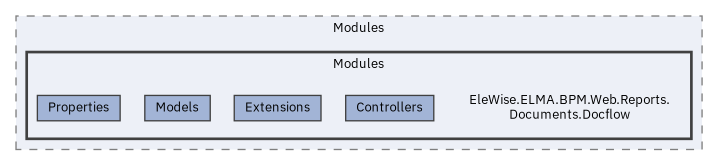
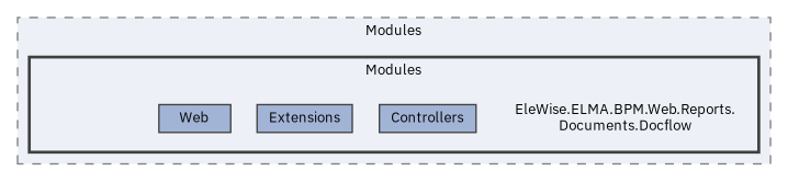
  digraph {
    compound=true
    fontname="IBM Plex Sans"
    node [fontname="IBM Plex Sans" fontsize=10 shape=box color=grey25 fillcolor="#a2b4d6" style=filled]
    n1 [height=0.2 label="EleWise.ELMA.BPM.Web.Reports.\lDocuments.Docflow" shape=plaintext width=0.4 color="" fillcolor="" style=""]
    n2 [height=0.2 label=Controllers width=0.4]
    n3 [height=0.2 label=Extensions width=0.4]
-   n4 [height=0.2 label=Models width=0.4]
-   n5 [height=0.2 label=Properties width=0.4]
+   n4 [height=0.2 label=Web width=0.4]
    subgraph cluster_1 {
      bgcolor="#edf0f7"
      fontsize=10
      label=Modules
      pencolor=grey50
      style="filled,dashed"
      subgraph cluster_2 {
        bgcolor="#edf0f7"
        fontsize=10
        pencolor=grey25
        style="filled,bold"
        n1
        n2
        n3
        n4
-       n5
      }
    }
  }
